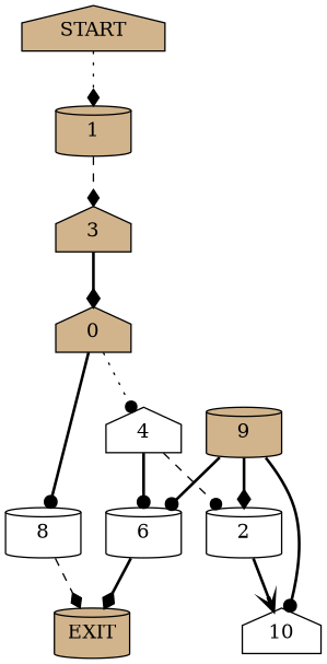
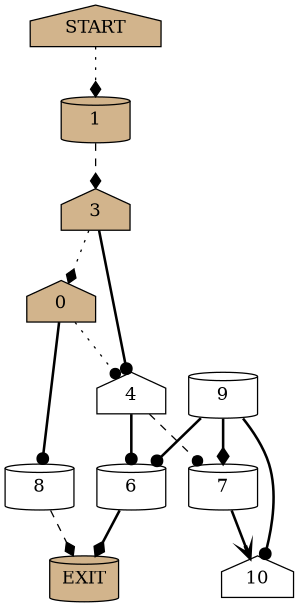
  digraph {
    node [fillcolor=tan shape=cylinder style=filled]
    edge [arrowhead=dot style=bold]
    n1 [label=START shape=house]
    1
    3 [shape=house]
    n4 [label=EXIT]
    4 [fillcolor=white shape=house]
    n6 [label=0 shape=house]
    6 [fillcolor=white]
-   7 [fillcolor=white label=2]
+   7 [fillcolor=white]
    8 [fillcolor=white]
    10 [fillcolor=white shape=house]
-   9
+   9 [fillcolor=white]
    n1 -> 1 [arrowhead=diamond style=dotted]
    1 -> 3 [arrowhead=diamond style=dashed]
-   3 -> n6 [arrowhead=diamond]
+   3 -> 4
+   3 -> n6 [arrowhead=diamond style=dotted]
    4 -> 6
    4 -> 7 [style=dashed]
    n6 -> 4 [style=dotted]
    n6 -> 8
    6 -> n4 [arrowhead=diamond]
    7 -> 10 [arrowhead=vee]
    8 -> n4 [arrowhead=diamond style=dashed]
    9 -> 6
    9 -> 7 [arrowhead=diamond]
    9 -> 10
  }
